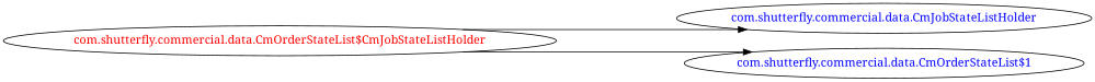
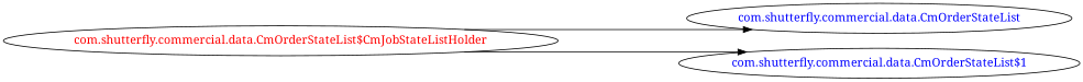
  digraph {
    concentrate=true
    rankdir=LR
    ranksep=2.0
    splines=ortho
    fontname="Noto Serif"
    node [fontcolor=blue fontname="Noto Serif"]
    edge [fontname="Noto Serif"]
    "com.shutterfly.commercial.data.CmOrderStateList$CmJobStateListHolder" [fontcolor=red]
-   "com.shutterfly.commercial.data.CmOrderStateList" [label="com.shutterfly.commercial.data.CmJobStateListHolder"]
+   "com.shutterfly.commercial.data.CmOrderStateList"
    "com.shutterfly.commercial.data.CmOrderStateList$1"
    "com.shutterfly.commercial.data.CmOrderStateList$CmJobStateListHolder" -> "com.shutterfly.commercial.data.CmOrderStateList"
    "com.shutterfly.commercial.data.CmOrderStateList$CmJobStateListHolder" -> "com.shutterfly.commercial.data.CmOrderStateList$1"
  }
